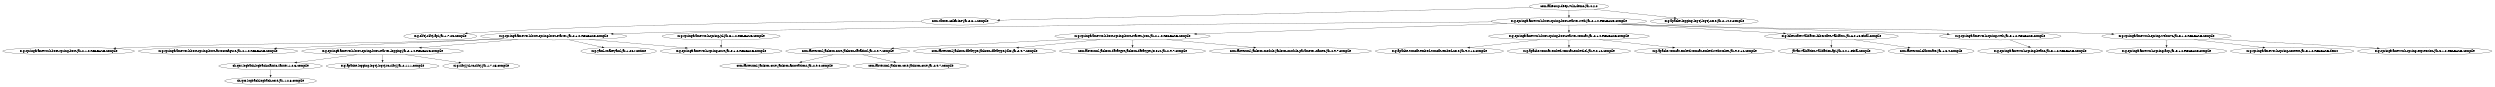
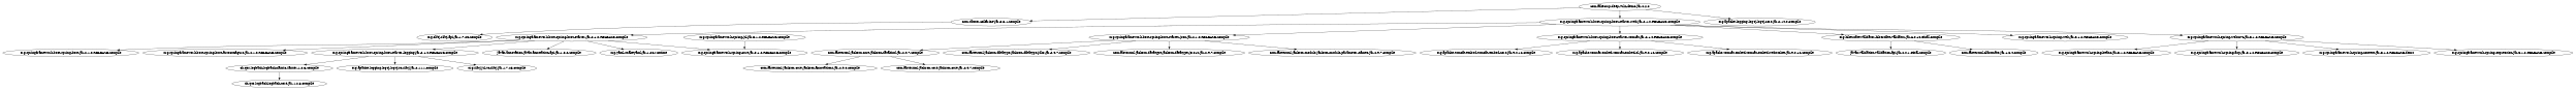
  digraph {
    "com.fakecorp:deep-vuln-demo:jar:0.2.0"
    "com.zaxxer:HikariCP:jar:3.3.1:compile"
    "org.springframework.boot:spring-boot-starter-web:jar:2.1.0.RELEASE:compile"
    "org.apache.logging.log4j:log4j-core:jar:2.14.0:compile"
    "org.slf4j:slf4j-api:jar:1.7.25:compile"
    "org.springframework.boot:spring-boot-starter:jar:2.1.0.RELEASE:compile"
    "org.springframework.boot:spring-boot-starter-json:jar:2.1.0.RELEASE:compile"
    "org.springframework.boot:spring-boot-starter-tomcat:jar:2.1.0.RELEASE:compile"
    "org.hibernate.validator:hibernate-validator:jar:6.0.13.Final:compile"
    "org.springframework:spring-web:jar:5.1.2.RELEASE:compile"
    "org.springframework:spring-webmvc:jar:5.1.2.RELEASE:compile"
    "org.springframework.boot:spring-boot:jar:2.1.0.RELEASE:compile"
    "org.springframework.boot:spring-boot-autoconfigure:jar:2.1.0.RELEASE:compile"
    "org.springframework.boot:spring-boot-starter-logging:jar:2.1.0.RELEASE:compile"
+   "javax.annotation:javax.annotation-api:jar:1.3.2:compile"
    "org.springframework:spring-core:jar:5.1.2.RELEASE:compile"
    "org.yaml:snakeyaml:jar:1.23:runtime"
    "com.fasterxml.jackson.core:jackson-databind:jar:2.9.7:compile"
    "com.fasterxml.jackson.datatype:jackson-datatype-jdk8:jar:2.9.7:compile"
    "com.fasterxml.jackson.datatype:jackson-datatype-jsr310:jar:2.9.7:compile"
    "com.fasterxml.jackson.module:jackson-module-parameter-names:jar:2.9.7:compile"
    "org.apache.tomcat.embed:tomcat-embed-core:jar:9.0.12:compile"
    "org.apache.tomcat.embed:tomcat-embed-el:jar:9.0.12:compile"
    "org.apache.tomcat.embed:tomcat-embed-websocket:jar:9.0.12:compile"
    "javax.validation:validation-api:jar:2.0.1.Final:compile"
    "com.fasterxml:classmate:jar:1.3.4:compile"
    "org.springframework:spring-beans:jar:5.1.2.RELEASE:compile"
    "org.springframework:spring-aop:jar:5.1.2.RELEASE:compile"
    n29 [label="org.springframework:spring-context:jar:5.1.2.RELEASE:demo"]
    "org.springframework:spring-expression:jar:5.1.2.RELEASE:compile"
    n31 [label="ch.qos.logback:logback-classic:zaxxer:1.2.3:compile"]
    "org.apache.logging.log4j:log4j-to-slf4j:jar:2.11.1:compile"
    "org.slf4j:jul-to-slf4j:jar:1.7.25:compile"
    "com.fasterxml.jackson.core:jackson-annotations:jar:2.9.0:compile"
    "com.fasterxml.jackson.core:jackson-core:jar:2.9.7:compile"
    "ch.qos.logback:logback-core:jar:1.2.3:compile"
    "org.springframework:spring-jcl:jar:5.1.2.RELEASE:compile"
    "com.fakecorp:deep-vuln-demo:jar:0.2.0" -> "com.zaxxer:HikariCP:jar:3.3.1:compile"
    "com.fakecorp:deep-vuln-demo:jar:0.2.0" -> "org.springframework.boot:spring-boot-starter-web:jar:2.1.0.RELEASE:compile"
    "com.fakecorp:deep-vuln-demo:jar:0.2.0" -> "org.apache.logging.log4j:log4j-core:jar:2.14.0:compile"
    "com.zaxxer:HikariCP:jar:3.3.1:compile" -> "org.slf4j:slf4j-api:jar:1.7.25:compile"
    "org.springframework.boot:spring-boot-starter-web:jar:2.1.0.RELEASE:compile" -> "org.springframework.boot:spring-boot-starter:jar:2.1.0.RELEASE:compile"
    "org.springframework.boot:spring-boot-starter-web:jar:2.1.0.RELEASE:compile" -> "org.springframework.boot:spring-boot-starter-json:jar:2.1.0.RELEASE:compile"
    "org.springframework.boot:spring-boot-starter-web:jar:2.1.0.RELEASE:compile" -> "org.springframework.boot:spring-boot-starter-tomcat:jar:2.1.0.RELEASE:compile"
    "org.springframework.boot:spring-boot-starter-web:jar:2.1.0.RELEASE:compile" -> "org.hibernate.validator:hibernate-validator:jar:6.0.13.Final:compile"
    "org.springframework.boot:spring-boot-starter-web:jar:2.1.0.RELEASE:compile" -> "org.springframework:spring-web:jar:5.1.2.RELEASE:compile"
    "org.springframework.boot:spring-boot-starter-web:jar:2.1.0.RELEASE:compile" -> "org.springframework:spring-webmvc:jar:5.1.2.RELEASE:compile"
    "org.springframework.boot:spring-boot-starter:jar:2.1.0.RELEASE:compile" -> "org.springframework.boot:spring-boot:jar:2.1.0.RELEASE:compile"
    "org.springframework.boot:spring-boot-starter:jar:2.1.0.RELEASE:compile" -> "org.springframework.boot:spring-boot-autoconfigure:jar:2.1.0.RELEASE:compile"
    "org.springframework.boot:spring-boot-starter:jar:2.1.0.RELEASE:compile" -> "org.springframework.boot:spring-boot-starter-logging:jar:2.1.0.RELEASE:compile"
+   "org.springframework.boot:spring-boot-starter:jar:2.1.0.RELEASE:compile" -> "javax.annotation:javax.annotation-api:jar:1.3.2:compile"
    "org.springframework.boot:spring-boot-starter:jar:2.1.0.RELEASE:compile" -> "org.springframework:spring-core:jar:5.1.2.RELEASE:compile"
    "org.springframework.boot:spring-boot-starter:jar:2.1.0.RELEASE:compile" -> "org.yaml:snakeyaml:jar:1.23:runtime"
    "org.springframework.boot:spring-boot-starter-json:jar:2.1.0.RELEASE:compile" -> "com.fasterxml.jackson.core:jackson-databind:jar:2.9.7:compile"
    "org.springframework.boot:spring-boot-starter-json:jar:2.1.0.RELEASE:compile" -> "com.fasterxml.jackson.datatype:jackson-datatype-jdk8:jar:2.9.7:compile"
    "org.springframework.boot:spring-boot-starter-json:jar:2.1.0.RELEASE:compile" -> "com.fasterxml.jackson.datatype:jackson-datatype-jsr310:jar:2.9.7:compile"
    "org.springframework.boot:spring-boot-starter-json:jar:2.1.0.RELEASE:compile" -> "com.fasterxml.jackson.module:jackson-module-parameter-names:jar:2.9.7:compile"
    "org.springframework.boot:spring-boot-starter-tomcat:jar:2.1.0.RELEASE:compile" -> "org.apache.tomcat.embed:tomcat-embed-core:jar:9.0.12:compile"
    "org.springframework.boot:spring-boot-starter-tomcat:jar:2.1.0.RELEASE:compile" -> "org.apache.tomcat.embed:tomcat-embed-el:jar:9.0.12:compile"
    "org.springframework.boot:spring-boot-starter-tomcat:jar:2.1.0.RELEASE:compile" -> "org.apache.tomcat.embed:tomcat-embed-websocket:jar:9.0.12:compile"
    "org.hibernate.validator:hibernate-validator:jar:6.0.13.Final:compile" -> "javax.validation:validation-api:jar:2.0.1.Final:compile"
    "org.hibernate.validator:hibernate-validator:jar:6.0.13.Final:compile" -> "com.fasterxml:classmate:jar:1.3.4:compile"
-   "org.springframework:spring-web:jar:5.1.2.RELEASE:compile" -> "org.springframework:spring-beans:jar:5.1.2.RELEASE:compile"
+   "org.springframework:spring-webmvc:jar:5.1.2.RELEASE:compile" -> "org.springframework:spring-beans:jar:5.1.2.RELEASE:compile"
    "org.springframework:spring-webmvc:jar:5.1.2.RELEASE:compile" -> "org.springframework:spring-aop:jar:5.1.2.RELEASE:compile"
    "org.springframework:spring-webmvc:jar:5.1.2.RELEASE:compile" -> n29
    "org.springframework:spring-webmvc:jar:5.1.2.RELEASE:compile" -> "org.springframework:spring-expression:jar:5.1.2.RELEASE:compile"
    "org.springframework.boot:spring-boot-starter-logging:jar:2.1.0.RELEASE:compile" -> n31
    "org.springframework.boot:spring-boot-starter-logging:jar:2.1.0.RELEASE:compile" -> "org.apache.logging.log4j:log4j-to-slf4j:jar:2.11.1:compile"
    "org.springframework.boot:spring-boot-starter-logging:jar:2.1.0.RELEASE:compile" -> "org.slf4j:jul-to-slf4j:jar:1.7.25:compile"
    "com.fasterxml.jackson.core:jackson-databind:jar:2.9.7:compile" -> "com.fasterxml.jackson.core:jackson-annotations:jar:2.9.0:compile"
    "com.fasterxml.jackson.core:jackson-databind:jar:2.9.7:compile" -> "com.fasterxml.jackson.core:jackson-core:jar:2.9.7:compile"
    n31 -> "ch.qos.logback:logback-core:jar:1.2.3:compile"
    "org.springframework:spring-jcl:jar:5.1.2.RELEASE:compile" -> "org.springframework:spring-core:jar:5.1.2.RELEASE:compile"
  }
